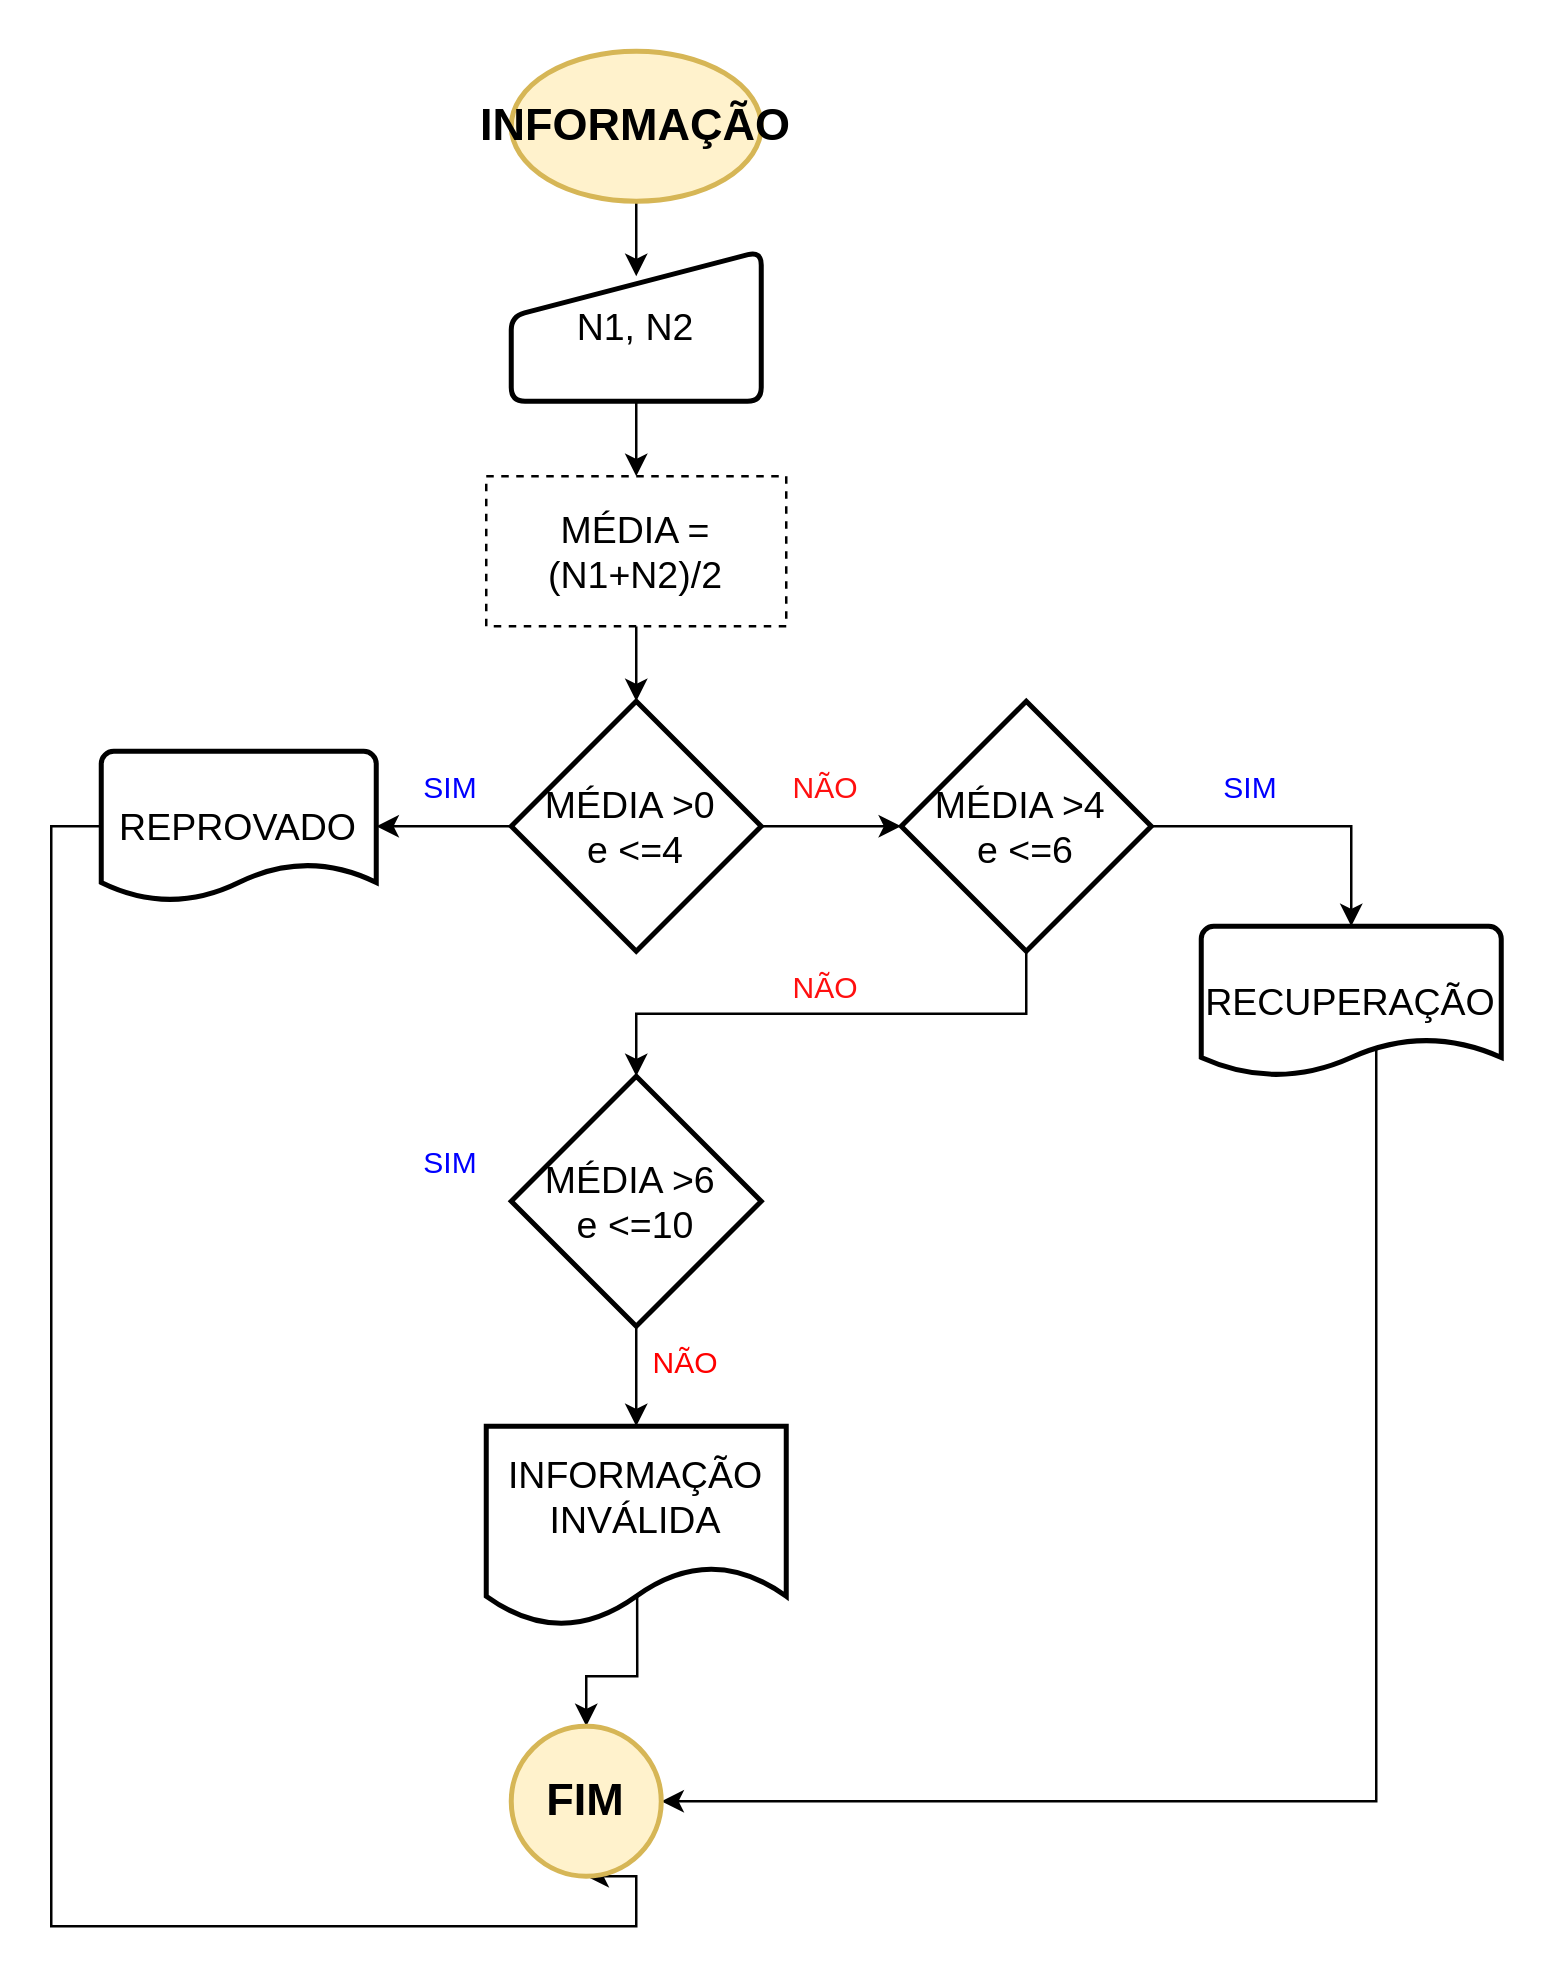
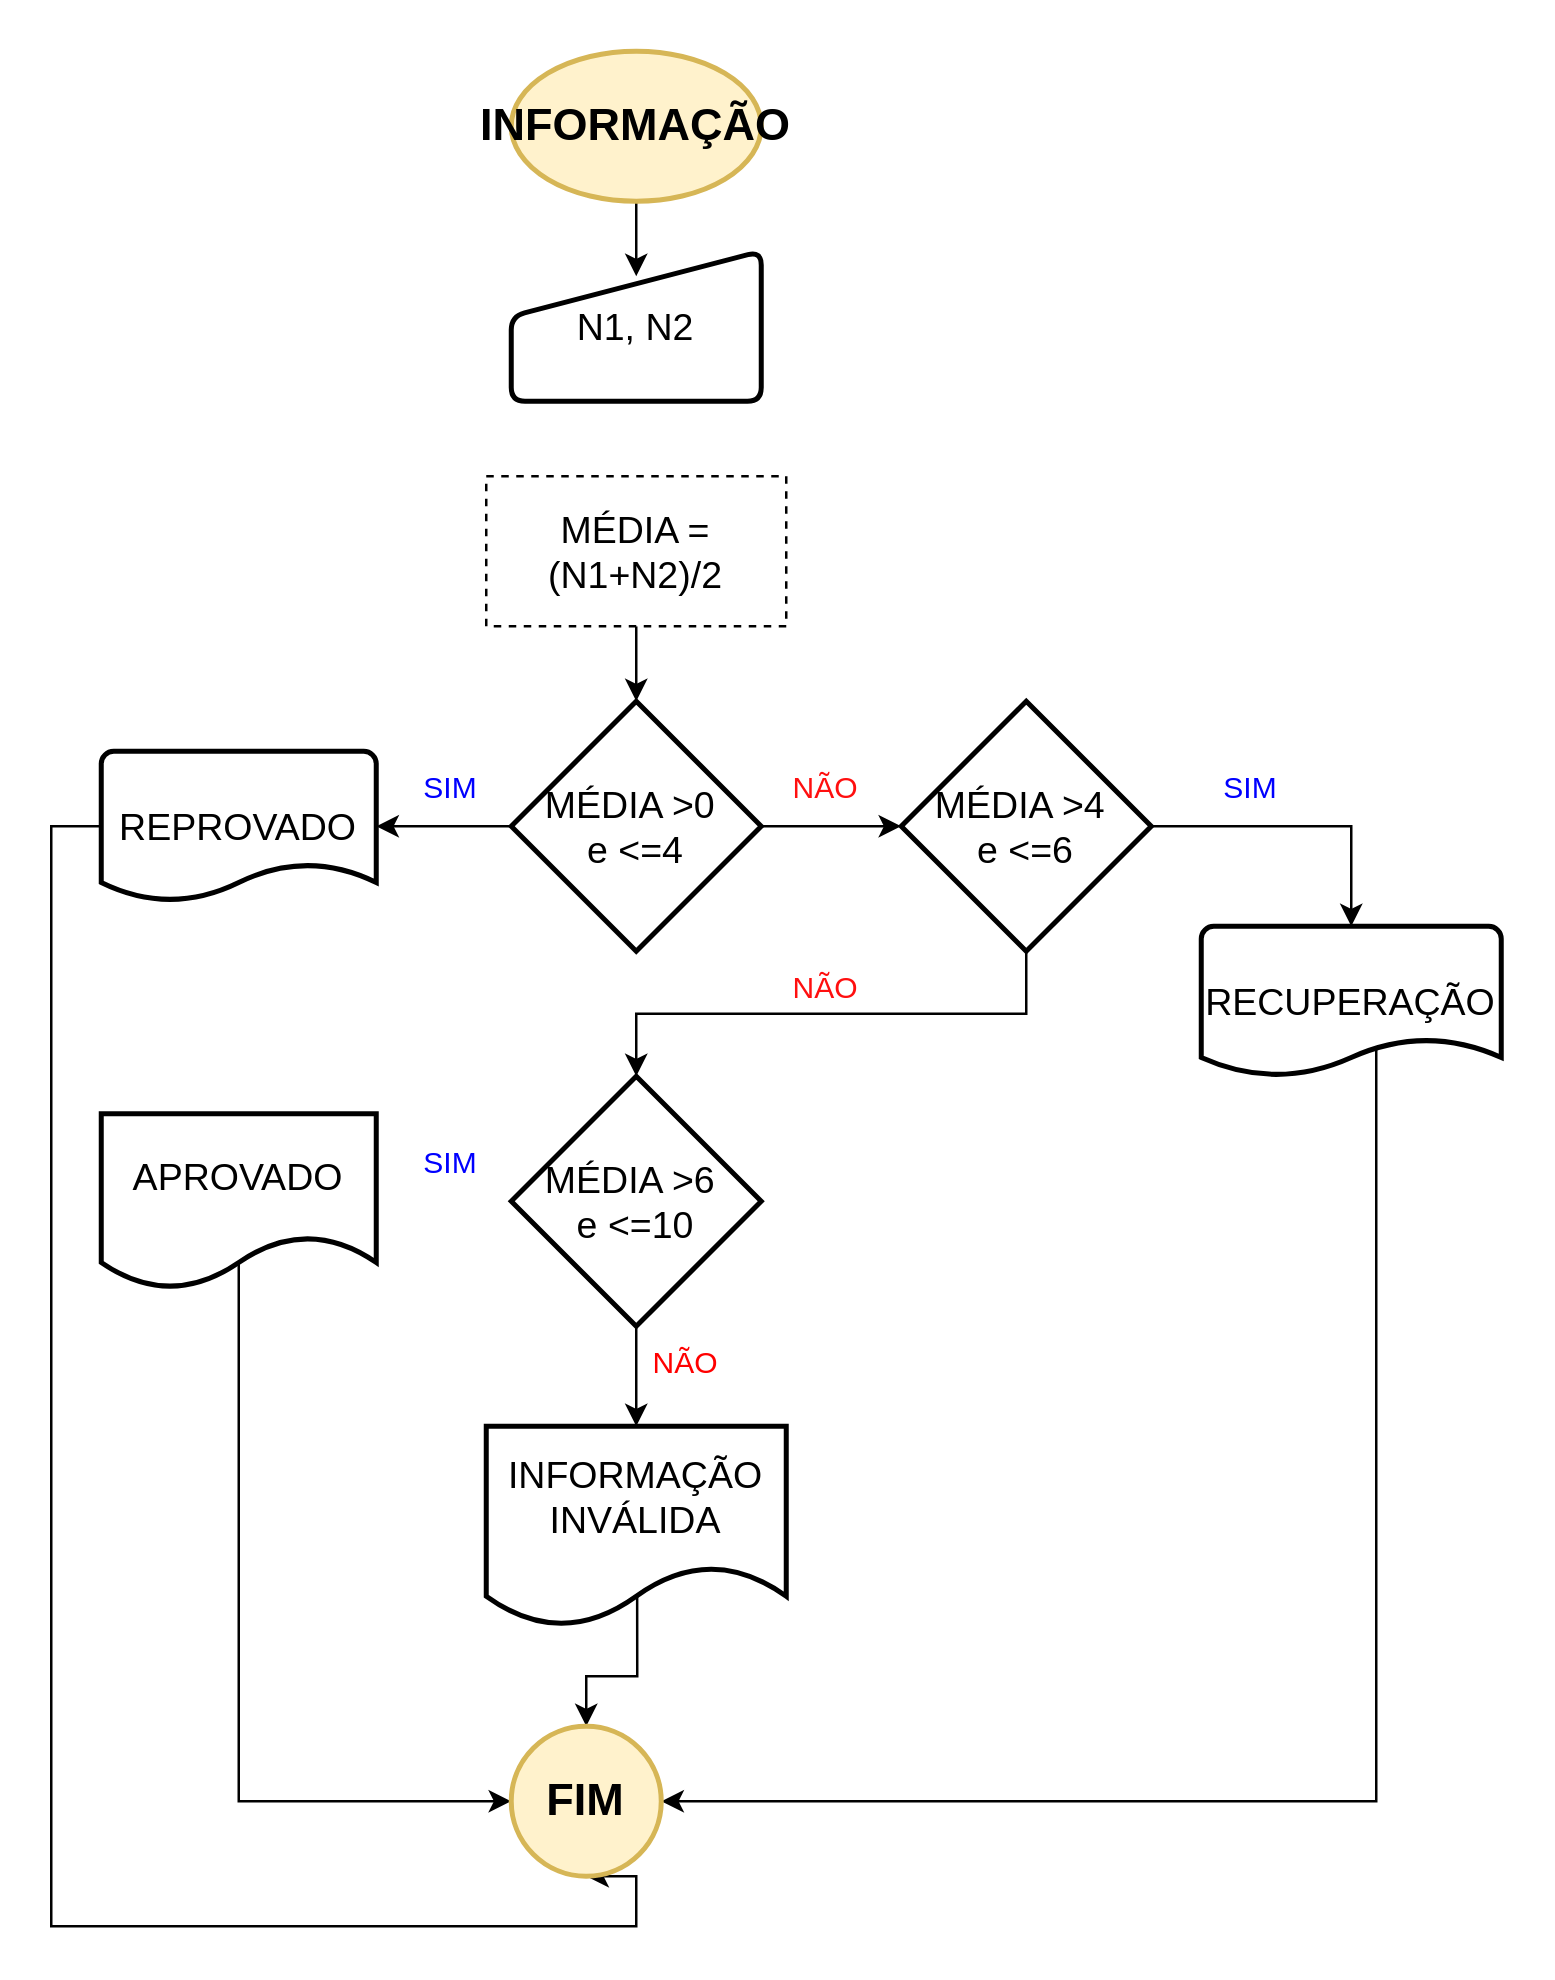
  <mxCell id="0" />
  <mxCell id="1" parent="0" />
  <mxCell id="2" value="" style="endArrow=classic;html=1;rounded=0;exitX=0.5;exitY=1;exitDx=0;exitDy=0;" parent="1" edge="1"><mxGeometry width="50" height="50" relative="1" as="geometry"><mxPoint x="254" y="80" as="sourcePoint" /><mxPoint x="254" y="110" as="targetPoint" /></mxGeometry></mxCell>
- <mxCell id="3" value="" style="edgeStyle=orthogonalEdgeStyle;rounded=0;orthogonalLoop=1;jettySize=auto;html=1;" parent="1" source="4" target="7" edge="1"><mxGeometry relative="1" as="geometry" /></mxCell>
  <mxCell id="4" value="&lt;font style=&quot;font-size: 15px;&quot;&gt;N1, N2&lt;/font&gt;" style="html=1;strokeWidth=2;shape=manualInput;whiteSpace=wrap;rounded=1;size=26;arcSize=11;" parent="1" vertex="1"><mxGeometry x="204" y="100" width="100" height="60" as="geometry" /></mxCell>
  <mxCell id="5" value="&lt;b&gt;&lt;font style=&quot;font-size: 18px;&quot;&gt;INFORMAÇÃO&lt;/font&gt;&lt;/b&gt;" style="strokeWidth=2;html=1;shape=mxgraph.flowchart.start_1;whiteSpace=wrap;fillColor=#fff2cc;strokeColor=#d6b656;" parent="1" vertex="1"><mxGeometry x="204" y="20" width="100" height="60" as="geometry" /></mxCell>
  <mxCell id="6" value="" style="edgeStyle=orthogonalEdgeStyle;rounded=0;orthogonalLoop=1;jettySize=auto;html=1;" parent="1" source="7" target="9" edge="1"><mxGeometry relative="1" as="geometry" /></mxCell>
  <mxCell id="7" value="&lt;font style=&quot;font-size: 15px;&quot;&gt;MÉDIA =&lt;/font&gt;&lt;div&gt;&lt;font style=&quot;font-size: 15px;&quot;&gt;(N1+N2)/2&lt;/font&gt;&lt;/div&gt;" style="rounded=0;whiteSpace=wrap;html=1;dashed=1;" parent="1" vertex="1"><mxGeometry x="194" y="190" width="120" height="60" as="geometry" /></mxCell>
  <mxCell id="8" value="" style="edgeStyle=orthogonalEdgeStyle;rounded=0;orthogonalLoop=1;jettySize=auto;html=1;" parent="1" source="9" target="12" edge="1"><mxGeometry relative="1" as="geometry" /></mxCell>
  <mxCell id="9" value="&lt;font style=&quot;font-size: 15px;&quot;&gt;MÉDIA &amp;gt;0&amp;nbsp;&lt;/font&gt;&lt;div&gt;&lt;font style=&quot;font-size: 15px;&quot;&gt;e&amp;nbsp;&lt;/font&gt;&lt;span style=&quot;font-size: 15px; background-color: initial;&quot;&gt;&amp;lt;=4&lt;/span&gt;&lt;/div&gt;" style="strokeWidth=2;html=1;shape=mxgraph.flowchart.decision;whiteSpace=wrap;" parent="1" vertex="1"><mxGeometry x="204" y="280" width="100" height="100" as="geometry" /></mxCell>
  <mxCell id="10" value="" style="endArrow=classic;html=1;rounded=0;exitX=1;exitY=0.5;exitDx=0;exitDy=0;exitPerimeter=0;" parent="1" source="9" edge="1"><mxGeometry width="50" height="50" relative="1" as="geometry"><mxPoint x="230" y="440" as="sourcePoint" /><mxPoint x="360" y="330" as="targetPoint" /></mxGeometry></mxCell>
  <mxCell id="11" style="edgeStyle=orthogonalEdgeStyle;rounded=0;orthogonalLoop=1;jettySize=auto;html=1;entryX=0.5;entryY=1;entryDx=0;entryDy=0;entryPerimeter=0;" edge="1" parent="1" target="24"><mxGeometry relative="1" as="geometry"><mxPoint x="20" y="810" as="targetPoint" /><mxPoint x="50" y="340" as="sourcePoint" /><Array as="points"><mxPoint x="40" y="350" /><mxPoint x="40" y="330" /><mxPoint x="20" y="330" /><mxPoint x="20" y="770" /><mxPoint x="254" y="770" /></Array></mxGeometry></mxCell>
  <mxCell id="12" value="&lt;font style=&quot;font-size: 15px;&quot;&gt;REPROVADO&lt;/font&gt;" style="strokeWidth=2;html=1;shape=mxgraph.flowchart.document2;whiteSpace=wrap;size=0.25;" parent="1" vertex="1"><mxGeometry x="40" y="300" width="110" height="60" as="geometry" /></mxCell>
  <mxCell id="13" style="edgeStyle=orthogonalEdgeStyle;rounded=0;orthogonalLoop=1;jettySize=auto;html=1;exitX=0.5;exitY=1;exitDx=0;exitDy=0;exitPerimeter=0;" parent="1" source="14" target="19" edge="1"><mxGeometry relative="1" as="geometry" /></mxCell>
  <mxCell id="14" value="&lt;font style=&quot;font-size: 15px;&quot;&gt;MÉDIA &amp;gt;4&amp;nbsp;&lt;/font&gt;&lt;div&gt;&lt;font style=&quot;font-size: 15px;&quot;&gt;e &amp;lt;=6&lt;/font&gt;&lt;/div&gt;" style="strokeWidth=2;html=1;shape=mxgraph.flowchart.decision;whiteSpace=wrap;" parent="1" vertex="1"><mxGeometry x="360" y="280" width="100" height="100" as="geometry" /></mxCell>
  <mxCell id="15" style="edgeStyle=orthogonalEdgeStyle;rounded=0;orthogonalLoop=1;jettySize=auto;html=1;entryX=1;entryY=0.5;entryDx=0;entryDy=0;entryPerimeter=0;exitX=0.553;exitY=0.77;exitDx=0;exitDy=0;exitPerimeter=0;" edge="1" parent="1" source="16" target="24"><mxGeometry relative="1" as="geometry"><mxPoint x="540" y="740" as="targetPoint" /><Array as="points"><mxPoint x="550" y="416" /><mxPoint x="550" y="720" /></Array></mxGeometry></mxCell>
  <mxCell id="16" value="&lt;font style=&quot;font-size: 15px;&quot;&gt;RECUPERAÇÃO&lt;/font&gt;" style="strokeWidth=2;html=1;shape=mxgraph.flowchart.document2;whiteSpace=wrap;size=0.25;" parent="1" vertex="1"><mxGeometry x="480" y="370" width="120" height="60" as="geometry" /></mxCell>
  <mxCell id="17" style="edgeStyle=orthogonalEdgeStyle;rounded=0;orthogonalLoop=1;jettySize=auto;html=1;exitX=1;exitY=0.5;exitDx=0;exitDy=0;exitPerimeter=0;entryX=0.5;entryY=0;entryDx=0;entryDy=0;entryPerimeter=0;" parent="1" source="14" target="16" edge="1"><mxGeometry relative="1" as="geometry" /></mxCell>
  <mxCell id="18" value="" style="edgeStyle=orthogonalEdgeStyle;rounded=0;orthogonalLoop=1;jettySize=auto;html=1;" edge="1" parent="1" source="19" target="23"><mxGeometry relative="1" as="geometry" /></mxCell>
  <mxCell id="19" value="&lt;font style=&quot;font-size: 15px;&quot;&gt;MÉDIA &amp;gt;6&amp;nbsp;&lt;/font&gt;&lt;div&gt;&lt;font style=&quot;font-size: 15px;&quot;&gt;e &amp;lt;=10&lt;/font&gt;&lt;/div&gt;" style="strokeWidth=2;html=1;shape=mxgraph.flowchart.decision;whiteSpace=wrap;" parent="1" vertex="1"><mxGeometry x="204" y="430" width="100" height="100" as="geometry" /></mxCell>
+ <mxCell id="20" style="edgeStyle=orthogonalEdgeStyle;rounded=0;orthogonalLoop=1;jettySize=auto;html=1;entryX=0;entryY=0.5;entryDx=0;entryDy=0;entryPerimeter=0;exitX=0.465;exitY=0.834;exitDx=0;exitDy=0;exitPerimeter=0;" edge="1" parent="1" source="21" target="24"><mxGeometry relative="1" as="geometry"><mxPoint x="100" y="851.6" as="targetPoint" /><Array as="points"><mxPoint x="95" y="503" /><mxPoint x="95" y="720" /></Array></mxGeometry></mxCell>
+ <mxCell id="21" value="&lt;font style=&quot;font-size: 15px;&quot;&gt;APROVADO&lt;/font&gt;" style="shape=document;whiteSpace=wrap;html=1;boundedLbl=1;strokeWidth=2;" vertex="1" parent="1"><mxGeometry x="40" y="445" width="110" height="70" as="geometry" /></mxCell>
  <mxCell id="22" value="" style="edgeStyle=orthogonalEdgeStyle;rounded=0;orthogonalLoop=1;jettySize=auto;html=1;exitX=0.503;exitY=0.848;exitDx=0;exitDy=0;exitPerimeter=0;" edge="1" parent="1" source="23" target="24"><mxGeometry relative="1" as="geometry" /></mxCell>
  <mxCell id="23" value="&lt;font style=&quot;font-size: 15px;&quot;&gt;INFORMAÇÃO&lt;/font&gt;&lt;div&gt;&lt;font style=&quot;font-size: 15px;&quot;&gt;INVÁLIDA&lt;/font&gt;&lt;/div&gt;" style="shape=document;whiteSpace=wrap;html=1;boundedLbl=1;strokeWidth=2;" vertex="1" parent="1"><mxGeometry x="194" y="570" width="120" height="80" as="geometry" /></mxCell>
  <mxCell id="24" value="&lt;b&gt;&lt;font style=&quot;font-size: 18px;&quot;&gt;FIM&lt;/font&gt;&lt;/b&gt;" style="strokeWidth=2;html=1;shape=mxgraph.flowchart.start_1;whiteSpace=wrap;fillColor=#fff2cc;strokeColor=#d6b656;" vertex="1" parent="1"><mxGeometry x="204" y="690" width="60" height="60" as="geometry" /></mxCell>
  <mxCell id="25" value="SIM" style="text;strokeColor=none;align=center;fillColor=none;html=1;verticalAlign=middle;whiteSpace=wrap;rounded=0;fontColor=#0000FF;" vertex="1" parent="1"><mxGeometry x="150" y="300" width="60" height="30" as="geometry" /></mxCell>
  <mxCell id="26" value="NÃO" style="text;strokeColor=none;align=center;fillColor=none;html=1;verticalAlign=middle;whiteSpace=wrap;rounded=0;fontColor=#FF0F0F;" vertex="1" parent="1"><mxGeometry x="300" y="300" width="60" height="30" as="geometry" /></mxCell>
  <mxCell id="27" value="SIM&lt;span style=&quot;font-family: monospace; font-size: 0px; text-align: start; text-wrap: nowrap;&quot;&gt;%3CmxGraphModel%3E%3Croot%3E%3CmxCell%20id%3D%220%22%2F%3E%3CmxCell%20id%3D%221%22%20parent%3D%220%22%2F%3E%3CmxCell%20id%3D%222%22%20value%3D%22N%C3%83O%22%20style%3D%22text%3BstrokeColor%3Dnone%3Balign%3Dcenter%3BfillColor%3Dnone%3Bhtml%3D1%3BverticalAlign%3Dmiddle%3BwhiteSpace%3Dwrap%3Brounded%3D0%3B%22%20vertex%3D%221%22%20parent%3D%221%22%3E%3CmxGeometry%20x%3D%22460%22%20y%3D%22290%22%20width%3D%2260%22%20height%3D%2230%22%20as%3D%22geometry%22%2F%3E%3C%2FmxCell%3E%3C%2Froot%3E%3C%2FmxGraphModel%3E&lt;/span&gt;&lt;span style=&quot;font-family: monospace; font-size: 0px; text-align: start; text-wrap: nowrap;&quot;&gt;%3CmxGraphModel%3E%3Croot%3E%3CmxCell%20id%3D%220%22%2F%3E%3CmxCell%20id%3D%221%22%20parent%3D%220%22%2F%3E%3CmxCell%20id%3D%222%22%20value%3D%22N%C3%83O%22%20style%3D%22text%3BstrokeColor%3Dnone%3Balign%3Dcenter%3BfillColor%3Dnone%3Bhtml%3D1%3BverticalAlign%3Dmiddle%3BwhiteSpace%3Dwrap%3Brounded%3D0%3B%22%20vertex%3D%221%22%20parent%3D%221%22%3E%3CmxGeometry%20x%3D%22460%22%20y%3D%22290%22%20width%3D%2260%22%20height%3D%2230%22%20as%3D%22geometry%22%2F%3E%3C%2FmxCell%3E%3C%2Froot%3E%3C%2FmxGraphModel%3E&lt;/span&gt;" style="text;strokeColor=none;align=center;fillColor=none;html=1;verticalAlign=middle;whiteSpace=wrap;rounded=0;fontColor=#0000FF;" vertex="1" parent="1"><mxGeometry x="470" y="300" width="60" height="30" as="geometry" /></mxCell>
  <mxCell id="28" value="NÃO" style="text;strokeColor=none;align=center;fillColor=none;html=1;verticalAlign=middle;whiteSpace=wrap;rounded=0;fontColor=#FF0F0F;" vertex="1" parent="1"><mxGeometry x="300" y="380" width="60" height="30" as="geometry" /></mxCell>
  <mxCell id="29" value="SIM" style="text;strokeColor=none;align=center;fillColor=none;html=1;verticalAlign=middle;whiteSpace=wrap;rounded=0;fontColor=#0000FF;" vertex="1" parent="1"><mxGeometry x="150" y="450" width="60" height="30" as="geometry" /></mxCell>
  <mxCell id="30" value="NÃO" style="text;strokeColor=none;align=center;fillColor=none;html=1;verticalAlign=middle;whiteSpace=wrap;rounded=0;fontColor=#ff0000;" vertex="1" parent="1"><mxGeometry x="244" y="530" width="60" height="30" as="geometry" /></mxCell>
